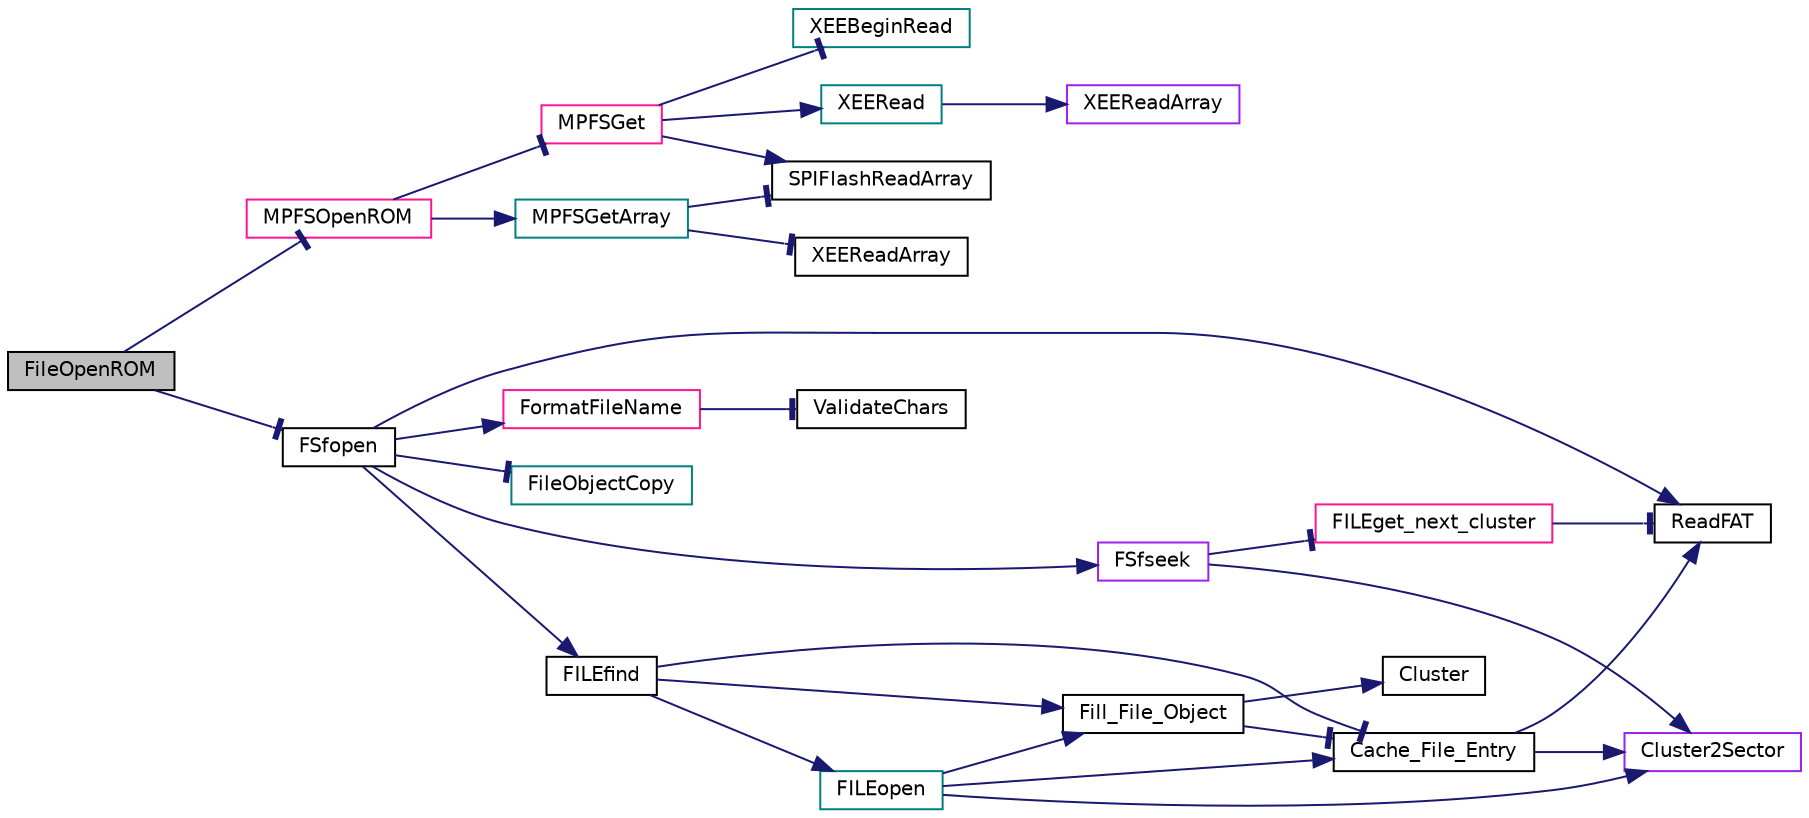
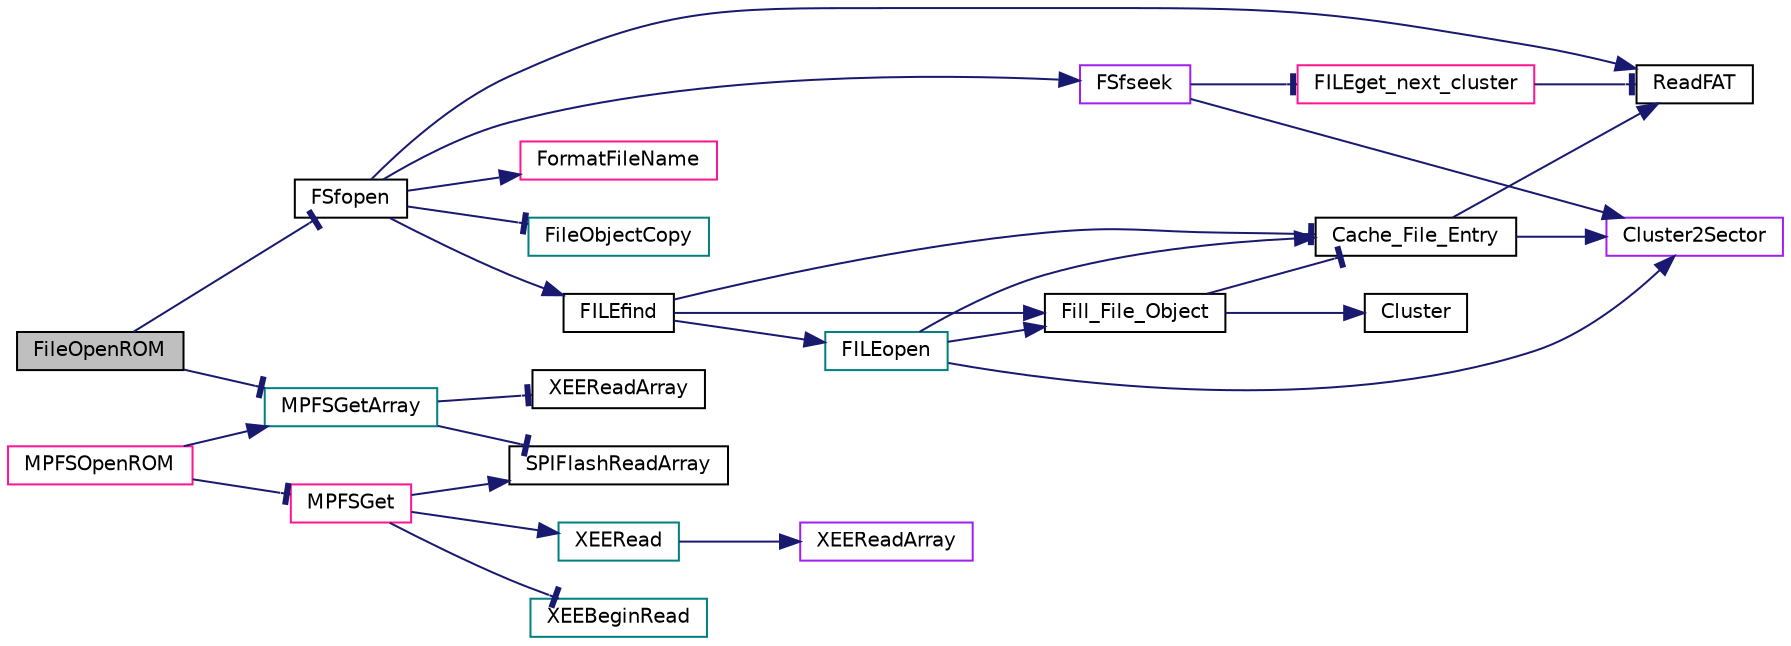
  digraph {
    rankdir=LR
    node [color=black fillcolor=white fontname=Helvetica fontsize=10 shape=record style=filled]
    edge [arrowhead=normal color=midnightblue fontname=Helvetica fontsize=10 labelfontname=Helvetica labelfontsize=10 style=solid]
    n1 [fillcolor=grey75 fontcolor=black height=0.2 label=FileOpenROM width=0.4]
    n2 [color=deeppink height=0.2 label=MPFSOpenROM width=0.4]
    n3 [height=0.2 label=FSfopen width=0.4]
    n4 [color=teal height=0.2 label=MPFSGetArray width=0.4]
    n5 [color=deeppink height=0.2 label=MPFSGet width=0.4]
    n6 [color=deeppink height=0.2 label=FormatFileName width=0.4]
    n7 [color=teal height=0.2 label=FileObjectCopy width=0.4]
    n8 [height=0.2 label=FILEfind width=0.4]
    n9 [height=0.2 label=ReadFAT width=0.4]
    n10 [color=purple height=0.2 label=FSfseek width=0.4]
    n11 [height=0.2 label=XEEReadArray width=0.4]
    n12 [height=0.2 label=SPIFlashReadArray width=0.4]
    n13 [color=teal height=0.2 label=XEEBeginRead width=0.4]
    n14 [color=teal height=0.2 label=XEERead width=0.4]
    n15 [color=purple height=0.2 label=XEEReadArray width=0.4]
-   n16 [height=0.2 label=ValidateChars width=0.4]
    n17 [color=teal height=0.2 label=FILEopen width=0.4]
    n18 [height=0.2 label=Cache_File_Entry width=0.4]
    n19 [height=0.2 label=Fill_File_Object width=0.4]
    n20 [color=purple height=0.2 label=Cluster2Sector width=0.4]
    n21 [color=deeppink height=0.2 label=FILEget_next_cluster width=0.4]
    n22 [height=0.2 label=Cluster width=0.4]
-   n1 -> n2 [arrowhead=tee]
+   n1 -> n4 [arrowhead=tee]
    n1 -> n3 [arrowhead=tee]
    n2 -> n4
    n2 -> n5 [arrowhead=tee]
    n3 -> n6
    n3 -> n7 [arrowhead=tee]
    n3 -> n8
    n3 -> n9
    n3 -> n10
    n4 -> n11 [arrowhead=tee]
    n4 -> n12 [arrowhead=tee]
    n5 -> n12
    n5 -> n13 [arrowhead=tee]
    n5 -> n14
-   n6 -> n16 [arrowhead=tee]
    n8 -> n17
    n8 -> n18 [arrowhead=tee]
    n8 -> n19
    n10 -> n20
    n10 -> n21 [arrowhead=tee]
    n14 -> n15
    n17 -> n18
    n17 -> n19
    n17 -> n20
    n18 -> n9
    n18 -> n20
    n19 -> n18 [arrowhead=tee]
    n19 -> n22
    n21 -> n9 [arrowhead=tee]
  }
